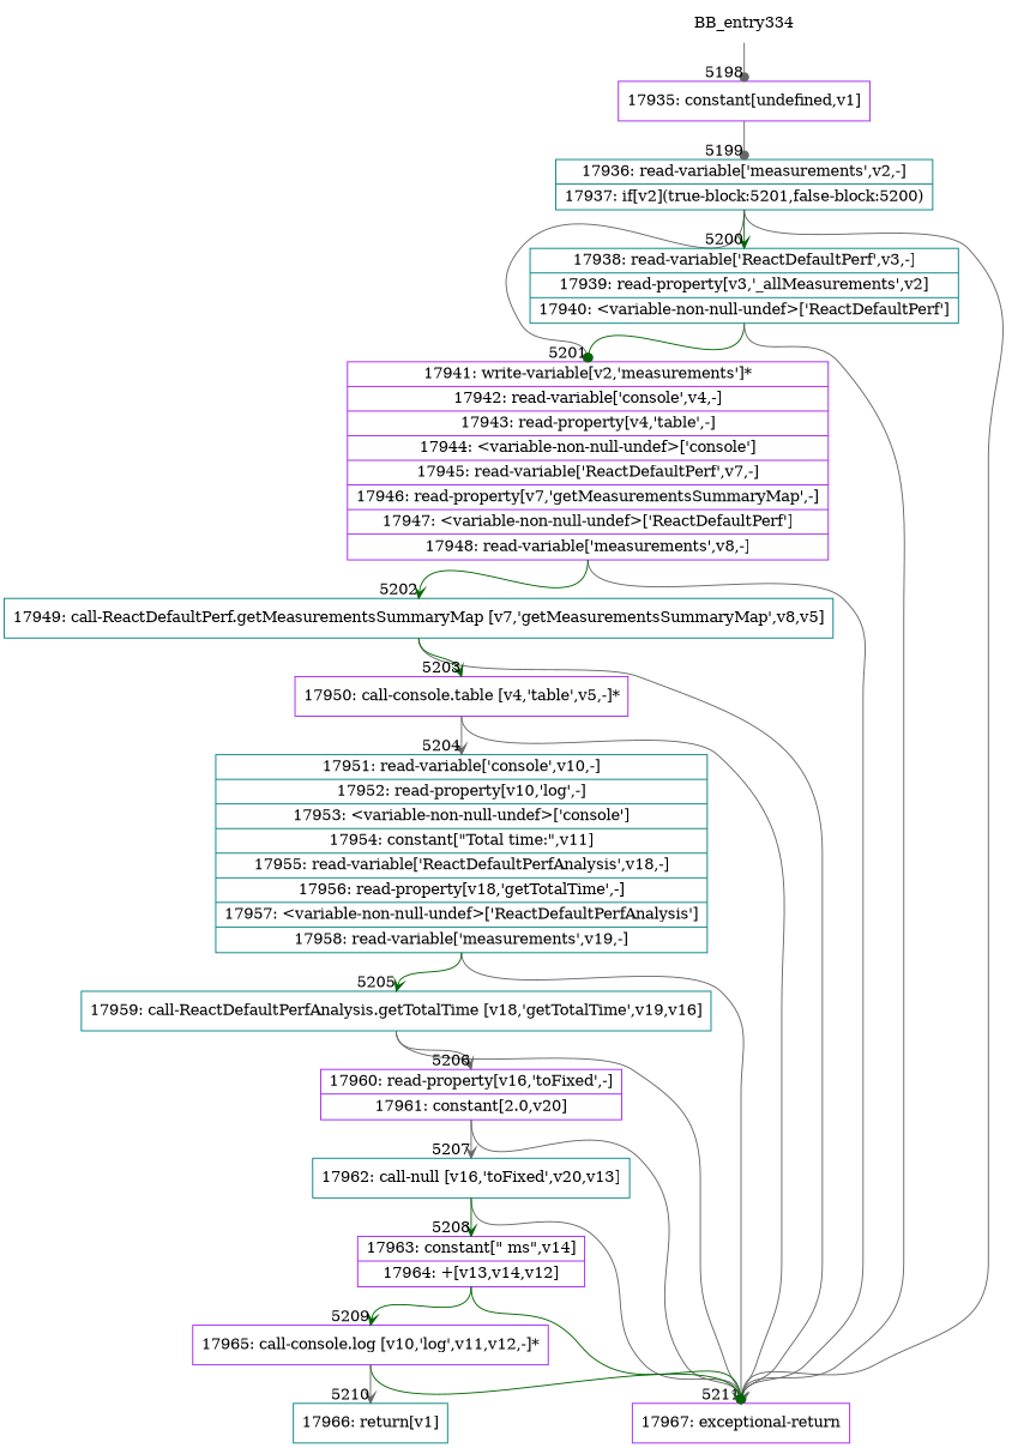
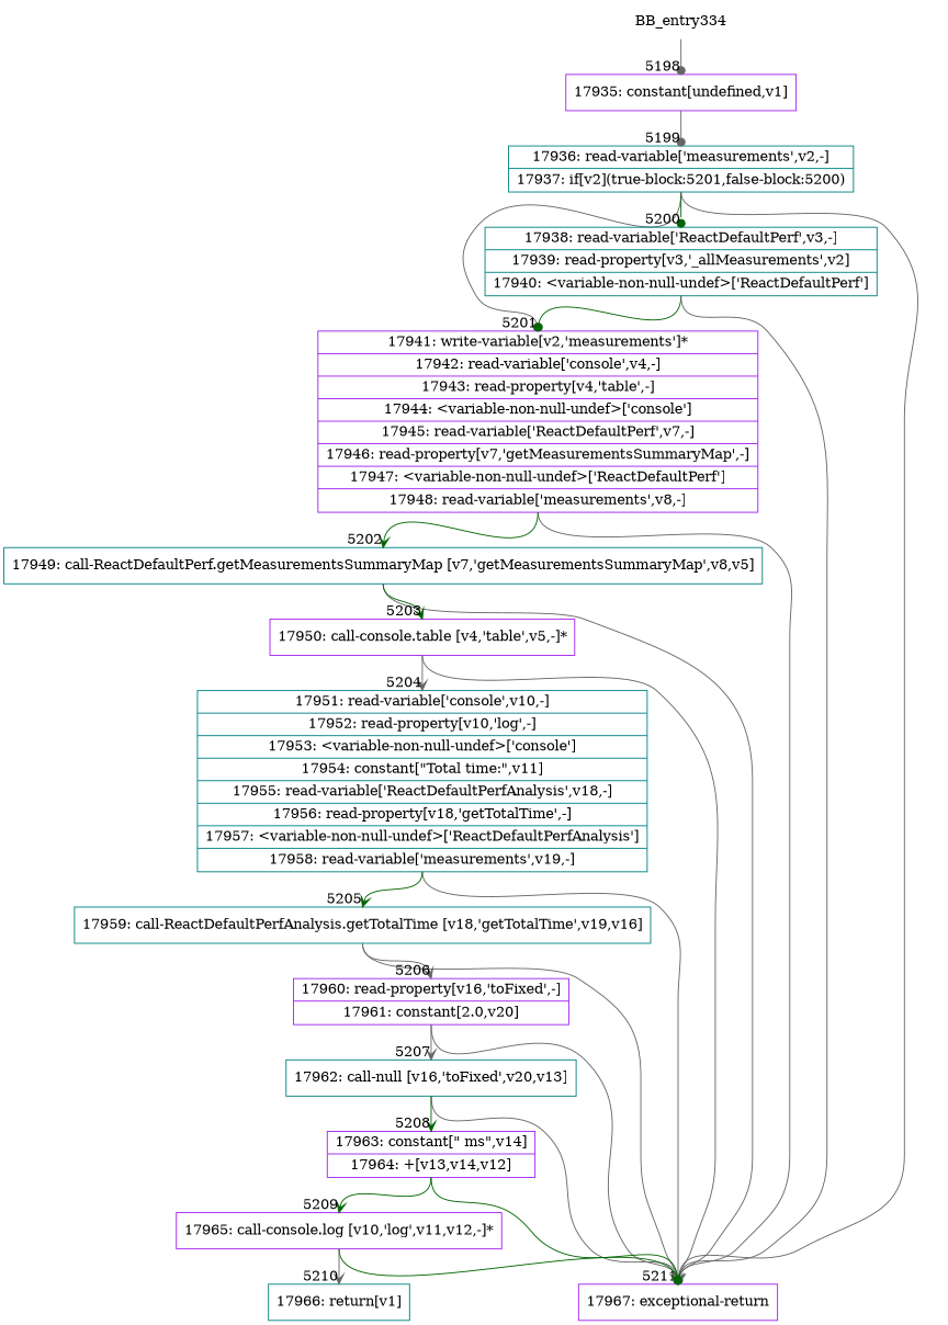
  digraph {
    rankdir=TD
    node [color=teal shape=record]
    edge [arrowhead=vee color=gray40 headport=n tailport=s]
    n1 [label=BB_entry334 shape=none]
    n2 [color=purple label="{17935: constant[undefined,v1]}"]
    n3 [label="{17936: read-variable['measurements',v2,-]|17937: if[v2](true-block:5201,false-block:5200)}"]
    n4 [color=purple label="{17941: write-variable[v2,'measurements']*|17942: read-variable['console',v4,-]|17943: read-property[v4,'table',-]|17944: \<variable-non-null-undef\>['console']|17945: read-variable['ReactDefaultPerf',v7,-]|17946: read-property[v7,'getMeasurementsSummaryMap',-]|17947: \<variable-non-null-undef\>['ReactDefaultPerf']|17948: read-variable['measurements',v8,-]}"]
    n5 [label="{17938: read-variable['ReactDefaultPerf',v3,-]|17939: read-property[v3,'_allMeasurements',v2]|17940: \<variable-non-null-undef\>['ReactDefaultPerf']}"]
    n6 [color=purple label="{17967: exceptional-return}"]
    n7 [label="{17949: call-ReactDefaultPerf.getMeasurementsSummaryMap [v7,'getMeasurementsSummaryMap',v8,v5]}"]
    n8 [color=purple label="{17950: call-console.table [v4,'table',v5,-]*}"]
    n9 [label="{17951: read-variable['console',v10,-]|17952: read-property[v10,'log',-]|17953: \<variable-non-null-undef\>['console']|17954: constant[\"Total time:\",v11]|17955: read-variable['ReactDefaultPerfAnalysis',v18,-]|17956: read-property[v18,'getTotalTime',-]|17957: \<variable-non-null-undef\>['ReactDefaultPerfAnalysis']|17958: read-variable['measurements',v19,-]}"]
    n10 [label="{17959: call-ReactDefaultPerfAnalysis.getTotalTime [v18,'getTotalTime',v19,v16]}"]
    n11 [color=purple label="{17960: read-property[v16,'toFixed',-]|17961: constant[2.0,v20]}"]
    n12 [label="{17962: call-null [v16,'toFixed',v20,v13]}"]
    n13 [color=purple label="{17963: constant[\" ms\",v14]|17964: +[v13,v14,v12]}"]
    n14 [color=purple label="{17965: call-console.log [v10,'log',v11,v12,-]*}"]
    n15 [label="{17966: return[v1]}"]
    n1 -> n2 [arrowhead=dot headlabel="    5198"]
    n2 -> n3 [arrowhead=dot headlabel="      5199"]
    n3 -> n4 [arrowhead=dot headlabel="      5201"]
-   n3 -> n5 [color=darkgreen headlabel="      5200"]
+   n3 -> n5 [arrowhead=dot color=darkgreen headlabel="      5200"]
    n3 -> n6 [headlabel="      5211"]
    n4 -> n6
    n4 -> n7 [color=darkgreen headlabel="      5202"]
    n5 -> n4 [arrowhead=dot color=darkgreen]
    n5 -> n6 [arrowhead=dot]
    n7 -> n6
    n7 -> n8 [color=darkgreen headlabel="      5203"]
    n8 -> n6 [arrowhead=dot]
    n8 -> n9 [headlabel="      5204"]
-   n9 -> n6 [arrowhead=dot]
+   n9 -> n6
    n9 -> n10 [color=darkgreen headlabel="      5205"]
    n10 -> n6 [arrowhead=dot]
    n10 -> n11 [headlabel="      5206"]
    n11 -> n6
    n11 -> n12 [headlabel="      5207"]
    n12 -> n6 [arrowhead=dot]
    n12 -> n13 [color=darkgreen headlabel="      5208"]
    n13 -> n6 [arrowhead=dot color=darkgreen]
    n13 -> n14 [color=darkgreen headlabel="      5209"]
    n14 -> n6 [color=darkgreen]
    n14 -> n15 [headlabel="      5210"]
  }
